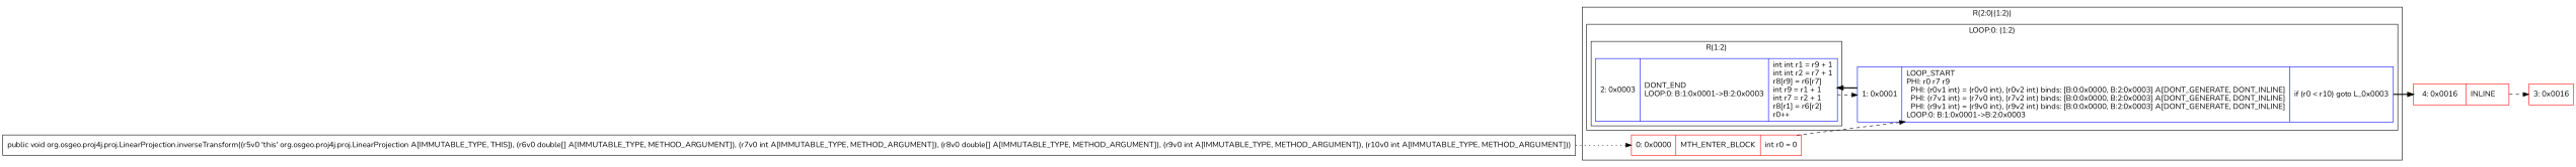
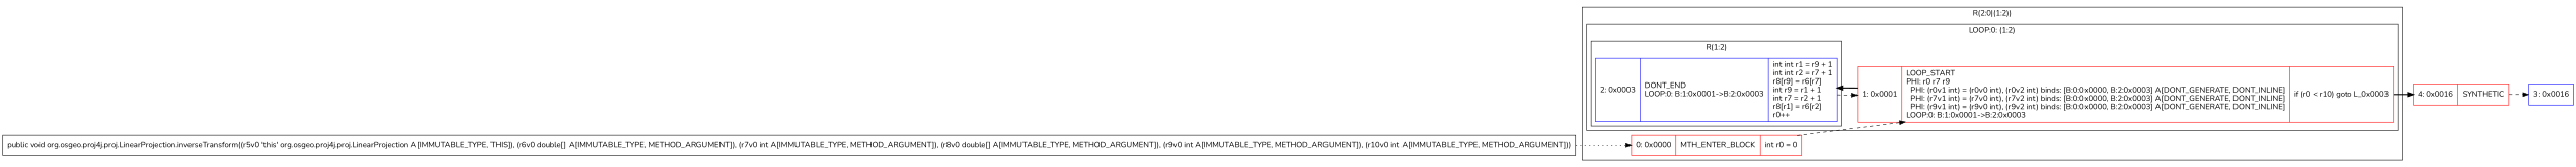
  digraph {
    fontname=Nunito
    rankdir=LR
    node [color=red fontname=Nunito shape=record]
    edge [fontname=Nunito style=dashed]
    n1 [color=blue label="{2\:\ 0x0003|DONT_END\lLOOP:0: B:1:0x0001\-\>B:2:0x0003\l|int int r1 = r9 + 1\lint int r2 = r7 + 1\lr8[r9] = r6[r7]\lint r9 = r1 + 1\lint r7 = r2 + 1\lr8[r1] = r6[r2]\lr0++\l}"]
-   n2 [color=blue label="{1\:\ 0x0001|LOOP_START\lPHI: r0 r7 r9 \l  PHI: (r0v1 int) = (r0v0 int), (r0v2 int) binds: [B:0:0x0000, B:2:0x0003] A[DONT_GENERATE, DONT_INLINE]\l  PHI: (r7v1 int) = (r7v0 int), (r7v2 int) binds: [B:0:0x0000, B:2:0x0003] A[DONT_GENERATE, DONT_INLINE]\l  PHI: (r9v1 int) = (r9v0 int), (r9v2 int) binds: [B:0:0x0000, B:2:0x0003] A[DONT_GENERATE, DONT_INLINE]\lLOOP:0: B:1:0x0001\-\>B:2:0x0003\l|if (r0 \< r10) goto L_0x0003\l}"]
+   n2 [label="{1\:\ 0x0001|LOOP_START\lPHI: r0 r7 r9 \l  PHI: (r0v1 int) = (r0v0 int), (r0v2 int) binds: [B:0:0x0000, B:2:0x0003] A[DONT_GENERATE, DONT_INLINE]\l  PHI: (r7v1 int) = (r7v0 int), (r7v2 int) binds: [B:0:0x0000, B:2:0x0003] A[DONT_GENERATE, DONT_INLINE]\l  PHI: (r9v1 int) = (r9v0 int), (r9v2 int) binds: [B:0:0x0000, B:2:0x0003] A[DONT_GENERATE, DONT_INLINE]\lLOOP:0: B:1:0x0001\-\>B:2:0x0003\l|if (r0 \< r10) goto L_0x0003\l}"]
    n3 [label="{0\:\ 0x0000|MTH_ENTER_BLOCK\l|int r0 = 0\l}"]
-   n4 [label="{4\:\ 0x0016|INLINE\l}"]
-   n5 [label="{3\:\ 0x0016}"]
+   n4 [label="{4\:\ 0x0016|SYNTHETIC\l}"]
+   n5 [color=blue label="{3\:\ 0x0016}"]
    n6 [label="{public void org.osgeo.proj4j.proj.LinearProjection.inverseTransform((r5v0 'this' org.osgeo.proj4j.proj.LinearProjection A[IMMUTABLE_TYPE, THIS]), (r6v0 double[] A[IMMUTABLE_TYPE, METHOD_ARGUMENT]), (r7v0 int A[IMMUTABLE_TYPE, METHOD_ARGUMENT]), (r8v0 double[] A[IMMUTABLE_TYPE, METHOD_ARGUMENT]), (r9v0 int A[IMMUTABLE_TYPE, METHOD_ARGUMENT]), (r10v0 int A[IMMUTABLE_TYPE, METHOD_ARGUMENT])) }" color=""]
    subgraph cluster_1 {
      label="R(2:0|(1:2))"
      n3
      subgraph cluster_2 {
        label="LOOP:0: (1:2)"
        n2
        subgraph cluster_3 {
          label="R(1:2)"
          n1
        }
      }
    }
    n1 -> n2
    n2 -> n1 [style=bold]
    n2 -> n4 [style=bold]
    n3 -> n2
    n4 -> n5
    n6 -> n3 [style=dotted]
  }
